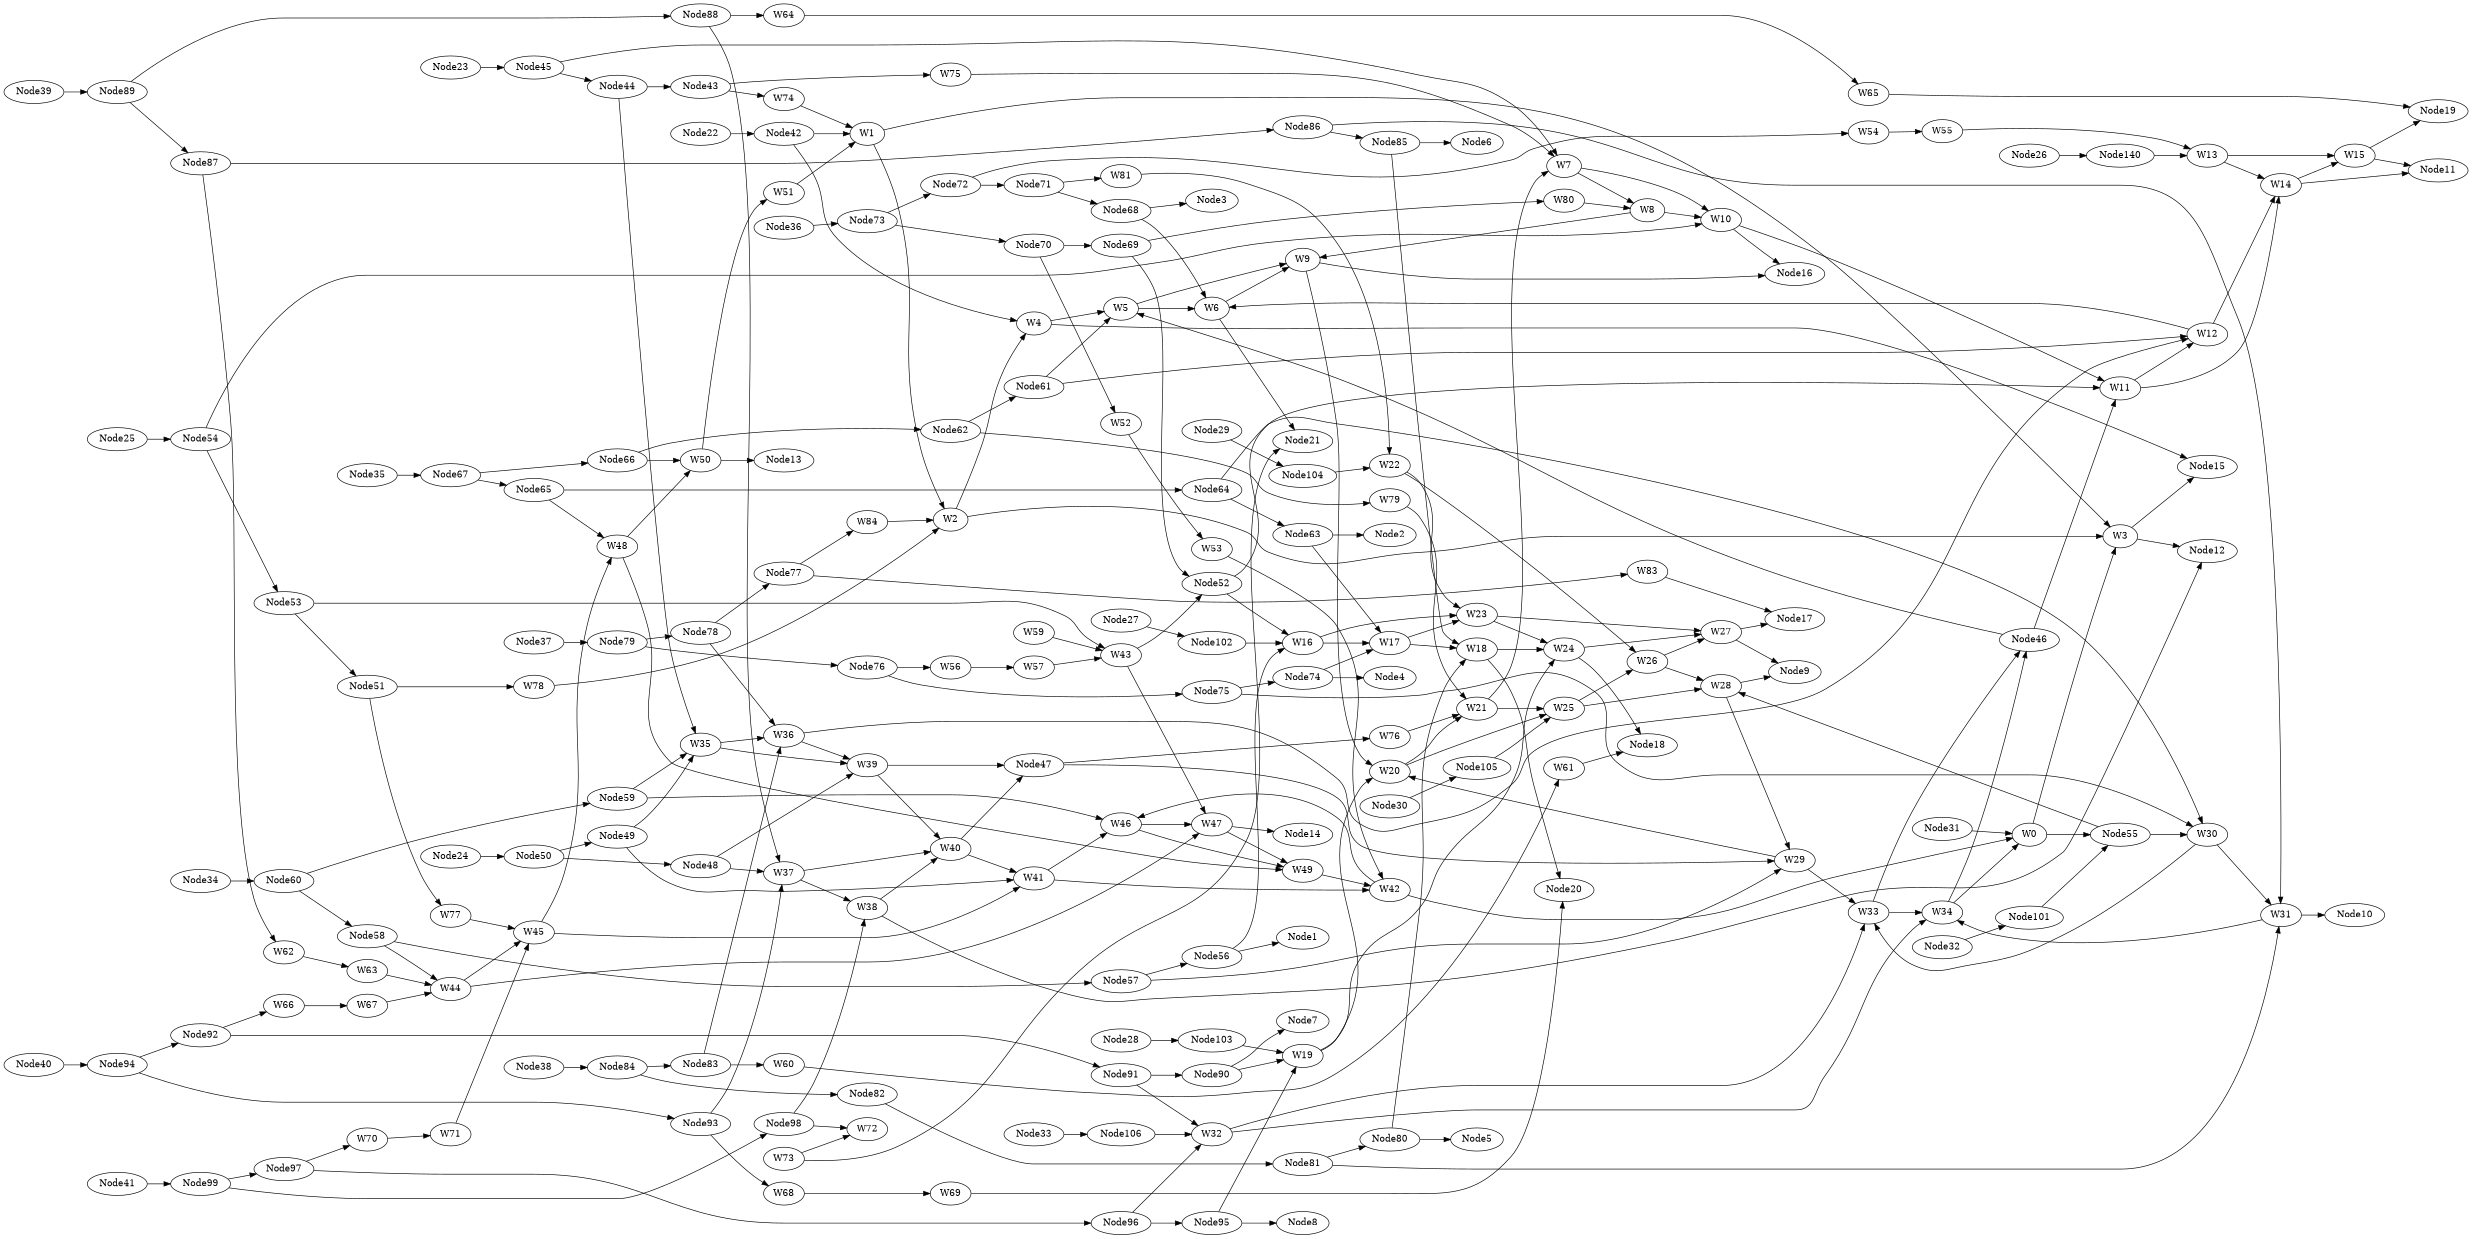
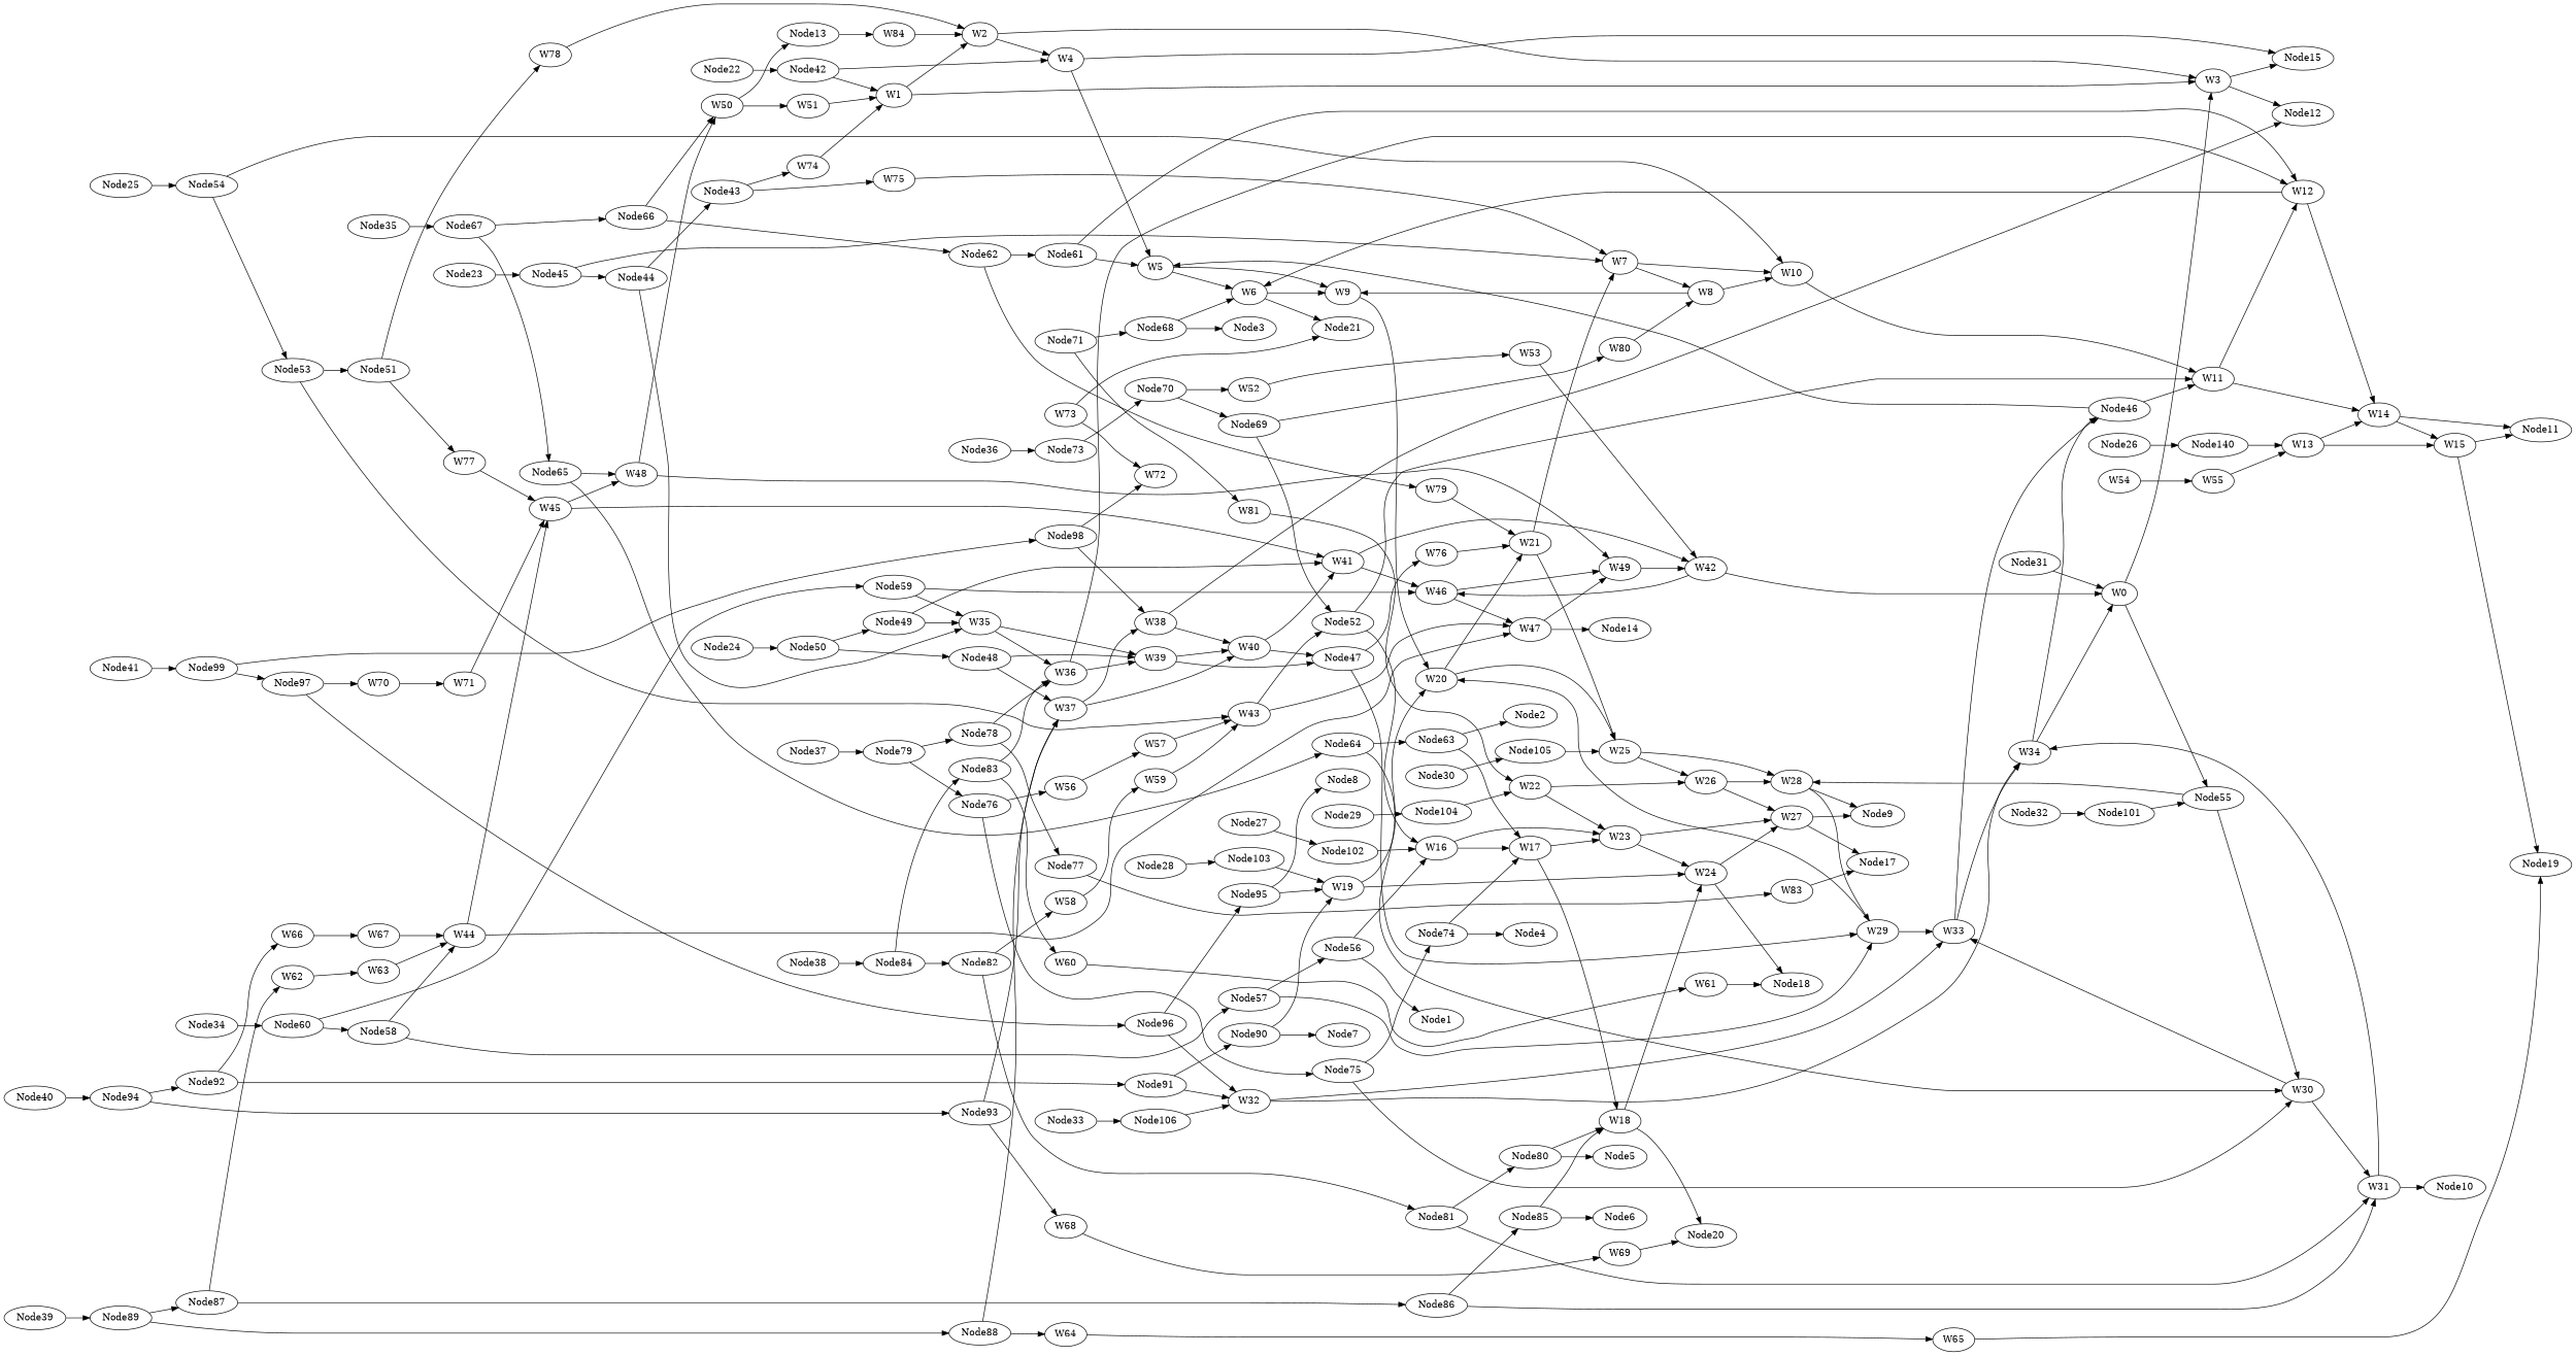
  strict digraph {
    rankdir=LR
    Node22
    Node42
    W1
    W4
    W3
    W2
    W5
    Node15
    Node23
    Node45
    Node44
    W7
    Node43
    W35
    W10
    W8
    Node24
    Node50
    Node48
    Node49
    W37
    W39
    W41
    Node25
    Node54
    Node53
    Node51
    W43
    W11
-   Node16
    n31 [label=Node140]
    Node26
    W13
    W14
    W15
    Node27
    Node102
    W16
    W17
    W23
    Node28
    Node103
    W19
    W20
    W24
    Node29
    Node104
    W22
    W26
    Node30
    Node105
    W25
    W28
    Node31
    W0
    Node55
    W30
    W29
    Node9
    W31
    W33
    Node32
    Node101
    Node33
    Node106
    W32
    W34
    Node34
    Node60
    Node58
    Node59
    Node57
    W44
    W46
    Node35
    Node67
    Node65
    Node66
    Node64
    W48
    Node62
    W50
    Node36
    Node73
    Node70
-   Node72
    Node69
    W52
    Node71
    W54
    Node37
    Node79
    Node76
    Node78
    Node75
    W56
    Node77
    W36
    Node38
    Node84
    Node82
    Node83
    Node81
+   W58
    W60
    Node39
    Node89
    Node87
    Node88
    Node86
    W62
    W64
    Node40
    Node94
    Node92
    Node93
    Node91
    W66
    W68
    Node41
    Node99
    Node97
    Node98
    Node96
    W70
    W38
    W72
    W74
    W75
    Node46
    W6
    W9
    W12
    Node47
    W76
    W21
    W40
    W42
    W77
    W78
    W45
    Node52
    W47
    Node56
    Node1
    W49
    Node61
    W79
    Node63
    Node2
    W18
    Node13
    W51
    Node68
    Node3
    Node21
    W80
    W53
    W81
    W55
    Node74
    Node4
    W57
    n164 [label=W84]
    W83
    Node17
    Node80
    Node5
    Node20
    Node10
    W59
    W61
    Node85
    Node6
    W63
    W65
    Node90
    Node7
    W67
    W69
    Node95
    Node8
    W71
    Node12
    Node11
    Node19
    W27
    Node18
    Node14
    W73
    Node22 -> Node42 [style=solid]
    Node42 -> W1
    Node42 -> W4
    W1 -> W3
    W1 -> W2
    W4 -> W5
    W4 -> Node15
    W3 -> Node15
    W3 -> Node12
    W2 -> W4
    W2 -> W3
    W5 -> W6
    W5 -> W9
    Node23 -> Node45 [style=solid]
    Node45 -> Node44 [style=solid]
    Node45 -> W7
    Node44 -> Node43 [style=solid]
    Node44 -> W35
    W7 -> W10
    W7 -> W8
    Node43 -> W74
    Node43 -> W75
    W35 -> W39
    W35 -> W36
    W10 -> W11
-   W10 -> Node16
    W8 -> W10
    W8 -> W9
    Node24 -> Node50 [style=solid]
    Node50 -> Node48 [style=solid]
    Node50 -> Node49 [style=solid]
    Node48 -> W37
    Node48 -> W39
    Node49 -> W35
    Node49 -> W41
    W37 -> W38
    W37 -> W40
    W39 -> Node47
    W39 -> W40
    W41 -> W46
    W41 -> W42
    Node25 -> Node54 [style=solid]
    Node54 -> W10
    Node54 -> Node53 [style=solid]
    Node53 -> Node51 [style=solid]
    Node53 -> W43
    Node51 -> W77
    Node51 -> W78
    W43 -> Node52
    W43 -> W47
    W11 -> W14
    W11 -> W12
    n31 -> W13
    Node26 -> n31 [style=solid]
    W13 -> W14
    W13 -> W15
    W14 -> W15
    W14 -> Node11
    W15 -> Node11
    W15 -> Node19
    Node27 -> Node102 [style=solid]
    Node102 -> W16
    W16 -> W17
    W16 -> W23
    W17 -> W23
    W17 -> W18
    W23 -> W24
    W23 -> W27
    Node28 -> Node103 [style=solid]
    Node103 -> W19
    W19 -> W20
    W19 -> W24
    W20 -> W25
    W20 -> W21
    W24 -> W27
    W24 -> Node18
    Node29 -> Node104 [style=solid]
    Node104 -> W22
    W22 -> W23
    W22 -> W26
    W26 -> W28
    W26 -> W27
    Node30 -> Node105 [style=solid]
    Node105 -> W25
    W25 -> W26
    W25 -> W28
    W28 -> W29
    W28 -> Node9
    Node31 -> W0
    W0 -> W3
    W0 -> Node55
    Node55 -> W28
    Node55 -> W30
    W30 -> W31
    W30 -> W33
    W29 -> W20
    W29 -> W33
    W31 -> W34
    W31 -> Node10
    W33 -> W34
    W33 -> Node46
    Node32 -> Node101 [style=solid]
    Node101 -> Node55 [style=solid]
    Node33 -> Node106 [style=solid]
    Node106 -> W32
    W32 -> W33
    W32 -> W34
    W34 -> W0
    W34 -> Node46
    Node34 -> Node60 [style=solid]
    Node60 -> Node58 [style=solid]
    Node60 -> Node59 [style=solid]
    Node58 -> Node57 [style=solid]
    Node58 -> W44
    Node59 -> W35
    Node59 -> W46
    Node57 -> W29
    Node57 -> Node56 [style=solid]
    W44 -> W45
    W44 -> W47
    W46 -> W47
    W46 -> W49
    Node35 -> Node67 [style=solid]
    Node67 -> Node65 [style=solid]
    Node67 -> Node66 [style=solid]
    Node65 -> Node64 [style=solid]
    Node65 -> W48
    Node66 -> Node62 [style=solid]
    Node66 -> W50
    Node64 -> W30
    Node64 -> Node63 [style=solid]
    W48 -> W50
    W48 -> W49
    Node62 -> Node61 [style=solid]
    Node62 -> W79
    W50 -> Node13
    W50 -> W51
    Node36 -> Node73 [style=solid]
    Node73 -> Node70 [style=solid]
-   Node73 -> Node72 [style=solid]
    Node70 -> Node69 [style=solid]
    Node70 -> W52
-   Node72 -> Node71 [style=solid]
-   Node72 -> W54
    Node69 -> Node52 [style=solid]
    Node69 -> W80
    W52 -> W53
    Node71 -> Node68 [style=solid]
    Node71 -> W81
    W54 -> W55
    Node37 -> Node79 [style=solid]
    Node79 -> Node76 [style=solid]
    Node79 -> Node78 [style=solid]
    Node76 -> Node75 [style=solid]
    Node76 -> W56
    Node78 -> Node77 [style=solid]
    Node78 -> W36
    Node75 -> W30
    Node75 -> Node74 [style=solid]
    W56 -> W57
-   Node77 -> n164
+   Node13 -> n164
    Node77 -> W83
    W36 -> W39
    W36 -> W12
    Node38 -> Node84 [style=solid]
    Node84 -> Node82 [style=solid]
    Node84 -> Node83 [style=solid]
    Node82 -> Node81 [style=solid]
+   Node82 -> W58
    Node83 -> W36
    Node83 -> W60
    Node81 -> W31
    Node81 -> Node80 [style=solid]
+   W58 -> W59
    W60 -> W61
    Node39 -> Node89 [style=solid]
    Node89 -> Node87 [style=solid]
    Node89 -> Node88 [style=solid]
    Node87 -> Node86 [style=solid]
    Node87 -> W62
    Node88 -> W37
    Node88 -> W64
    Node86 -> W31
    Node86 -> Node85 [style=solid]
    W62 -> W63
    W64 -> W65
    Node40 -> Node94 [style=solid]
    Node94 -> Node92 [style=solid]
    Node94 -> Node93 [style=solid]
    Node92 -> Node91 [style=solid]
    Node92 -> W66
    Node93 -> W37
    Node93 -> W68
    Node91 -> W32
    Node91 -> Node90 [style=solid]
    W66 -> W67
    W68 -> W69
    Node41 -> Node99 [style=solid]
    Node99 -> Node97 [style=solid]
    Node99 -> Node98 [style=solid]
    Node97 -> Node96 [style=solid]
    Node97 -> W70
    Node98 -> W38
    Node98 -> W72
    Node96 -> W32
    Node96 -> Node95 [style=solid]
    W70 -> W71
    W38 -> W40
    W38 -> Node12
    W74 -> W1
    W75 -> W7
    Node46 -> W5
    Node46 -> W11
    W6 -> W9
    W6 -> Node21
-   W9 -> Node16
    W9 -> W20
    W12 -> W14
    W12 -> W6
    Node47 -> W29
    Node47 -> W76
    W76 -> W21
    W21 -> W7
    W21 -> W25
    W40 -> W41
    W40 -> Node47
    W42 -> W0
    W42 -> W46
    W77 -> W45
    W78 -> W2
    W45 -> W41
    W45 -> W48
    Node52 -> W11
    Node52 -> W16
    W47 -> W49
    W47 -> Node14
    Node56 -> W16
    Node56 -> Node1 [style=solid]
    W49 -> W42
    Node61 -> W5
    Node61 -> W12
    W79 -> W21
    Node63 -> W17
    Node63 -> Node2 [style=solid]
    W18 -> W24
    W18 -> Node20
    W51 -> W1
    Node68 -> W6
    Node68 -> Node3 [style=solid]
    W80 -> W8
    W53 -> W42
    W81 -> W22
    W55 -> W13
    Node74 -> W17
    Node74 -> Node4 [style=solid]
    W57 -> W43
    n164 -> W2
    W83 -> Node17
    Node80 -> W18
    Node80 -> Node5 [style=solid]
    W59 -> W43
    W61 -> Node18
    Node85 -> W18
    Node85 -> Node6 [style=solid]
    W63 -> W44
    W65 -> Node19
    Node90 -> W19
    Node90 -> Node7 [style=solid]
    W67 -> W44
    W69 -> Node20
    Node95 -> W19
    Node95 -> Node8 [style=solid]
    W71 -> W45
    W27 -> Node9
    W27 -> Node17
    W73 -> W72
    W73 -> Node21
  }
